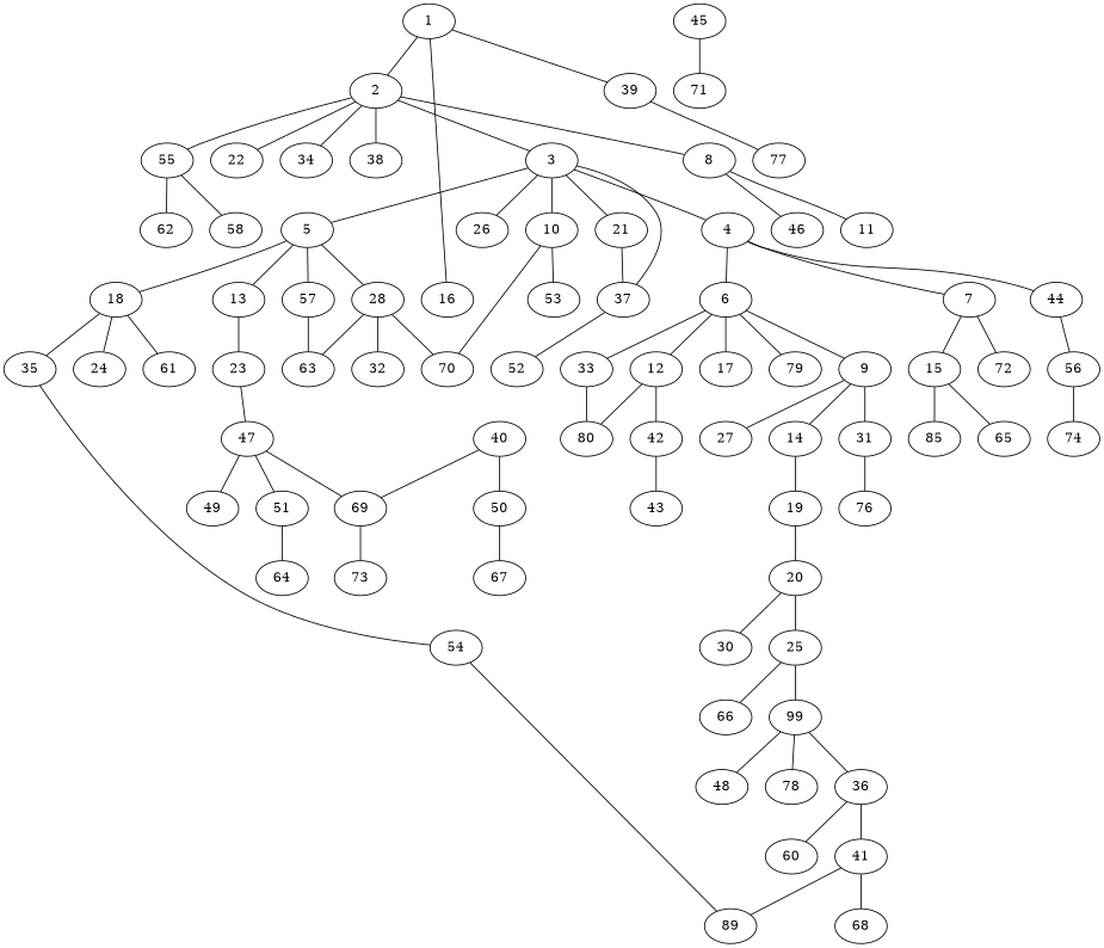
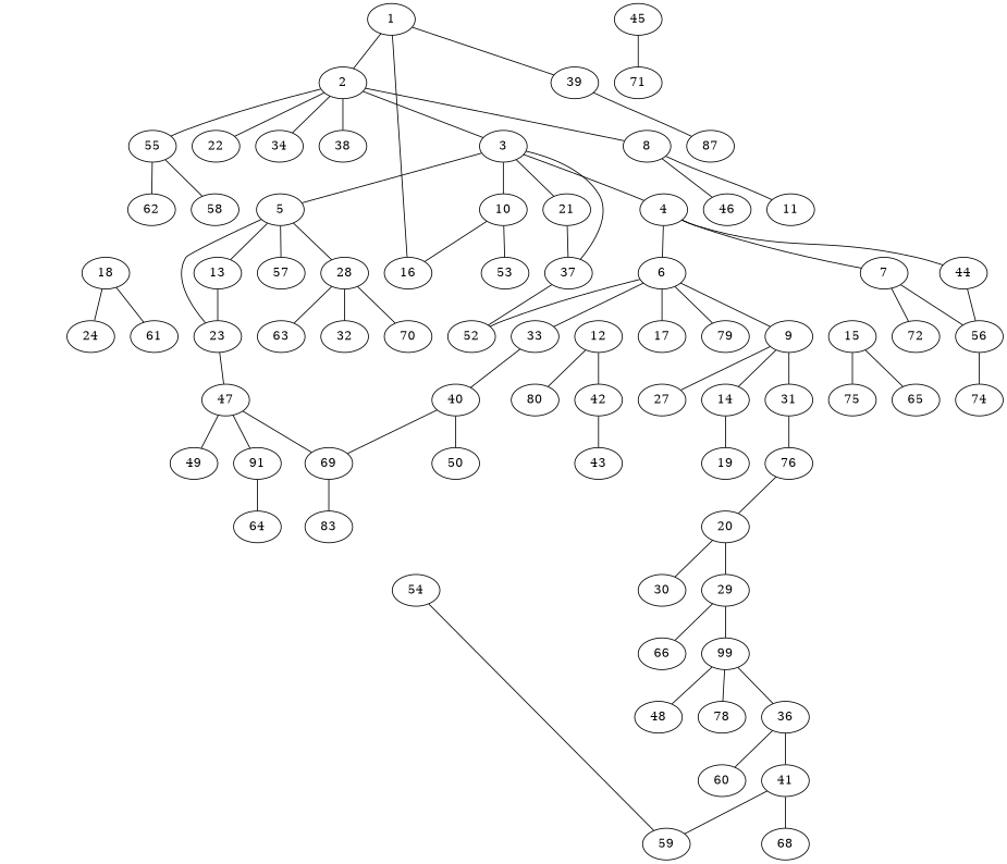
  graph {
    1
    2
    16
    39
    3
    8
    22
    34
    38
    55
-   77
+   77 [label=87]
    4
    5
    10
    21
-   26
    37
    11
    46
    58
    62
    6
    7
    44
    13
    18
    28
    57
    53
    52
    9
    12
    17
    33
    79
    15
    72
    56
    23
    24
-   35
    61
    32
    70
    63
    14
    27
    31
    42
    80
    40
    65
-   75 [label=85]
+   75
    74
    47
    54
    45
    71
    19
    76
    43
    69
    50
    20
    49
-   51
-   25
+   51 [label=91]
+   25 [label=29]
    30
-   59 [label=89]
+   59
    n70 [label=99]
    66
    36
    48
    78
-   73
+   73 [label=83]
    64
    41
    60
    68
-   67
    1 -- 2
    1 -- 16
    1 -- 39
    2 -- 3
    2 -- 8
    2 -- 22
    2 -- 34
    2 -- 38
    2 -- 55
    39 -- 77
    3 -- 4
    3 -- 5
    3 -- 10
    3 -- 21
-   3 -- 26
    3 -- 37
    8 -- 11
    8 -- 46
    55 -- 58
    55 -- 62
    4 -- 6
    4 -- 7
    4 -- 44
    5 -- 13
-   5 -- 18
+   5 -- 23
    5 -- 28
    5 -- 57
-   10 -- 70
+   10 -- 16
    10 -- 53
    21 -- 37
    37 -- 52
    6 -- 9
-   6 -- 12
+   6 -- 52
    6 -- 17
    6 -- 33
    6 -- 79
-   7 -- 15
+   7 -- 56
    7 -- 72
    44 -- 56
    13 -- 23
    18 -- 24
-   18 -- 35
    18 -- 61
    28 -- 32
    28 -- 70
    28 -- 63
-   57 -- 63
    9 -- 14
    9 -- 27
    9 -- 31
    12 -- 42
    12 -- 80
-   33 -- 80
+   33 -- 40
    15 -- 65
    15 -- 75
    56 -- 74
    23 -- 47
-   35 -- 54
    14 -- 19
    31 -- 76
    42 -- 43
    40 -- 69
    40 -- 50
    47 -- 69
    47 -- 49
    47 -- 51
    54 -- 59
    45 -- 71
-   19 -- 20
+   76 -- 20
    69 -- 73
-   50 -- 67
    20 -- 25
    20 -- 30
    51 -- 64
    25 -- n70
    25 -- 66
    n70 -- 36
    n70 -- 48
    n70 -- 78
    36 -- 41
    36 -- 60
    41 -- 59
    41 -- 68
  }
